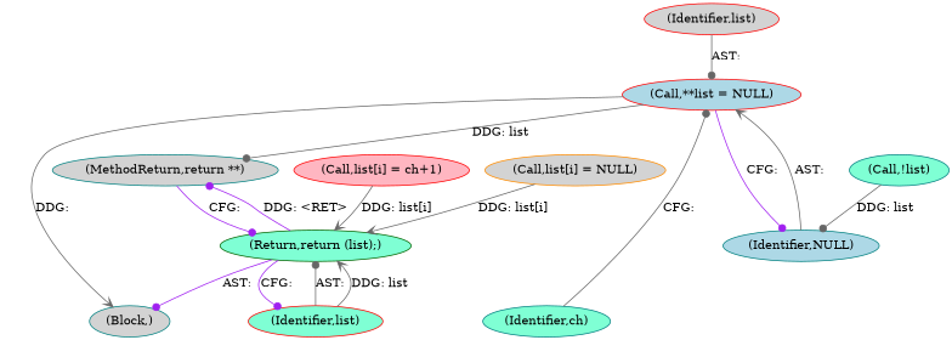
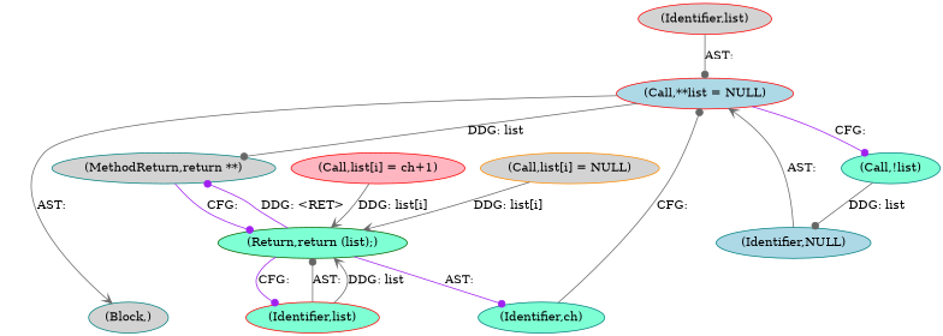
  digraph {
    node [color=teal fillcolor=lightgrey style=filled]
    edge [arrowhead=dot color=gray40]
    n1 [color=red fillcolor=lightblue label="(Call,**list = NULL)"]
    n2 [label="(Block,)"]
    n3 [label="(MethodReturn,return **)"]
    n4 [fillcolor=lightblue label="(Identifier,NULL)"]
    n5 [color=darkgreen fillcolor=aquamarine label="(Return,return (list);)"]
    n6 [color=red fillcolor=aquamarine label="(Identifier,list)"]
    n7 [color=red label="(Identifier,list)"]
    n8 [color=red fillcolor=lightpink label="(Call,list[i] = ch+1)"]
    n9 [fillcolor=aquamarine label="(Identifier,ch)"]
    n10 [fillcolor=aquamarine label="(Call,!list)"]
    n11 [color=darkorange label="(Call,list[i] = NULL)"]
-   n1 -> n2 [arrowhead=vee label="DDG: "]
+   n1 -> n2 [arrowhead=vee label="AST: "]
    n1 -> n3 [label="DDG: list"]
-   n1 -> n4 [color=purple label="CFG: "]
+   n1 -> n10 [color=purple label="CFG: "]
    n3 -> n5 [color=purple label="CFG: "]
    n4 -> n1 [arrowhead=vee label="AST: "]
-   n5 -> n2 [color=purple label="AST: "]
+   n5 -> n9 [color=purple label="AST: "]
    n5 -> n3 [color=purple label="DDG: <RET>"]
    n5 -> n6 [color=purple label="CFG: "]
    n6 -> n5 [label="AST: "]
    n6 -> n5 [arrowhead=vee label="DDG: list"]
    n7 -> n1 [label="AST: "]
    n8 -> n5 [arrowhead=vee label="DDG: list[i]"]
    n9 -> n1 [label="CFG: "]
    n10 -> n4 [label="DDG: list"]
    n11 -> n5 [arrowhead=vee label="DDG: list[i]"]
  }
